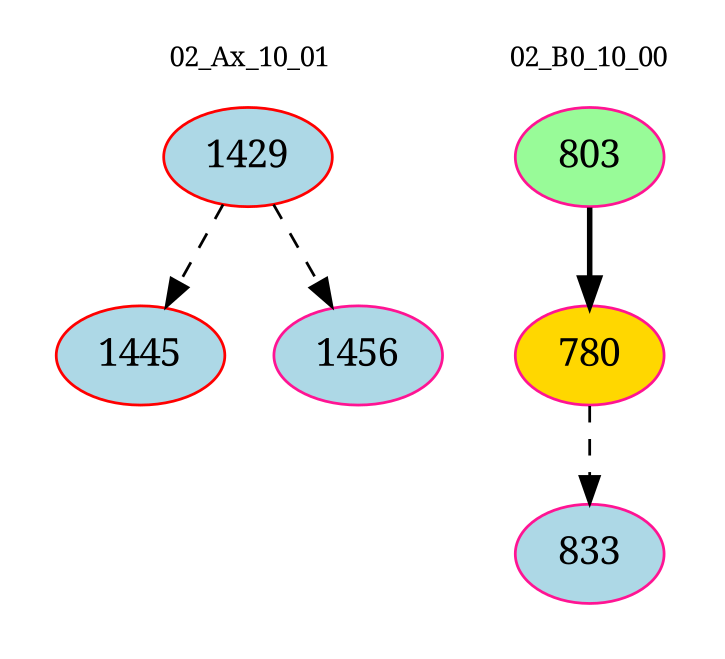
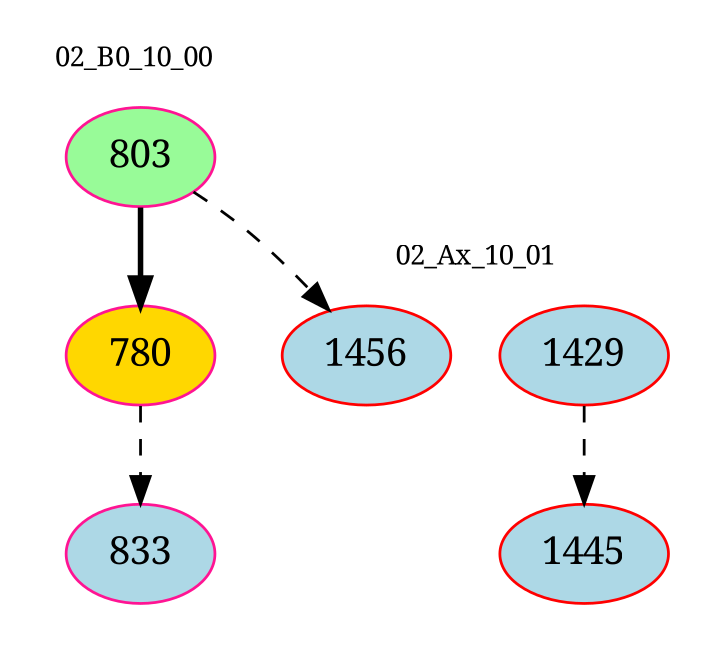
  digraph {
    fontname="Noto Serif"
    node [color=red fillcolor=lightblue fontname="Noto Serif" style=filled]
    edge [color=black fontname="Noto Serif" style=dashed]
    n1 [label=1445]
    n2 [label=1429]
-   n3 [color=deeppink label=1456]
+   n3 [label=1456]
    n4 [color=deeppink fillcolor=palegreen label=803]
    n5 [color=deeppink fillcolor=gold label=780]
    n6 [color=deeppink label=833]
    subgraph cluster_1 {
      color=white
      fontsize=10
      label="02_Ax_10_01"
      n1
      n2
      n3
    }
    subgraph cluster_2 {
      color=white
      fontsize=10
      label="02_B0_10_00"
      n4
      n5
      n6
    }
    n2 -> n1
-   n2 -> n3
+   n4 -> n3
    n4 -> n5 [style=bold]
    n5 -> n6
  }
